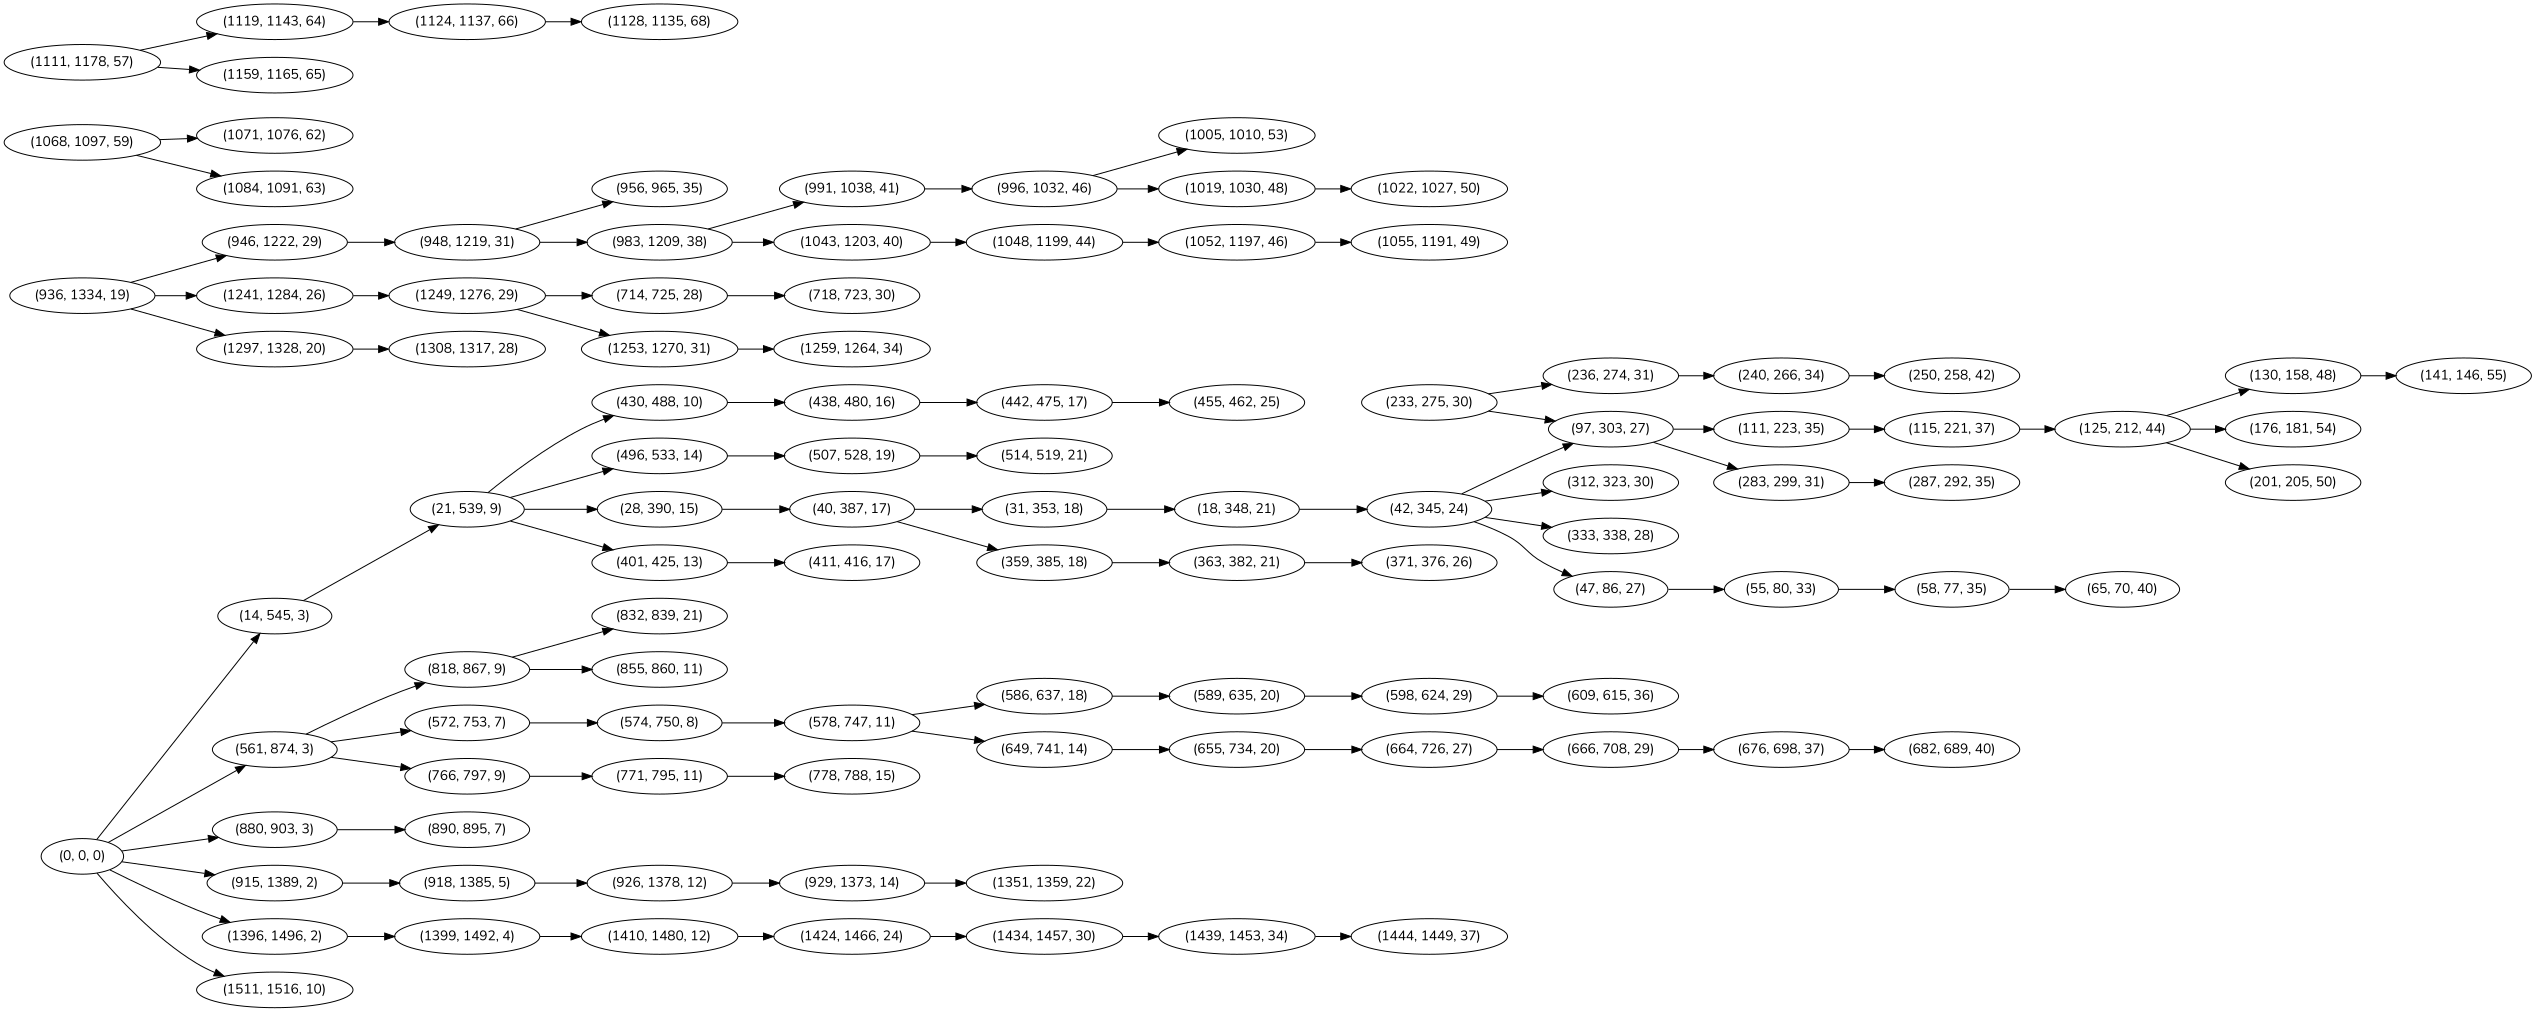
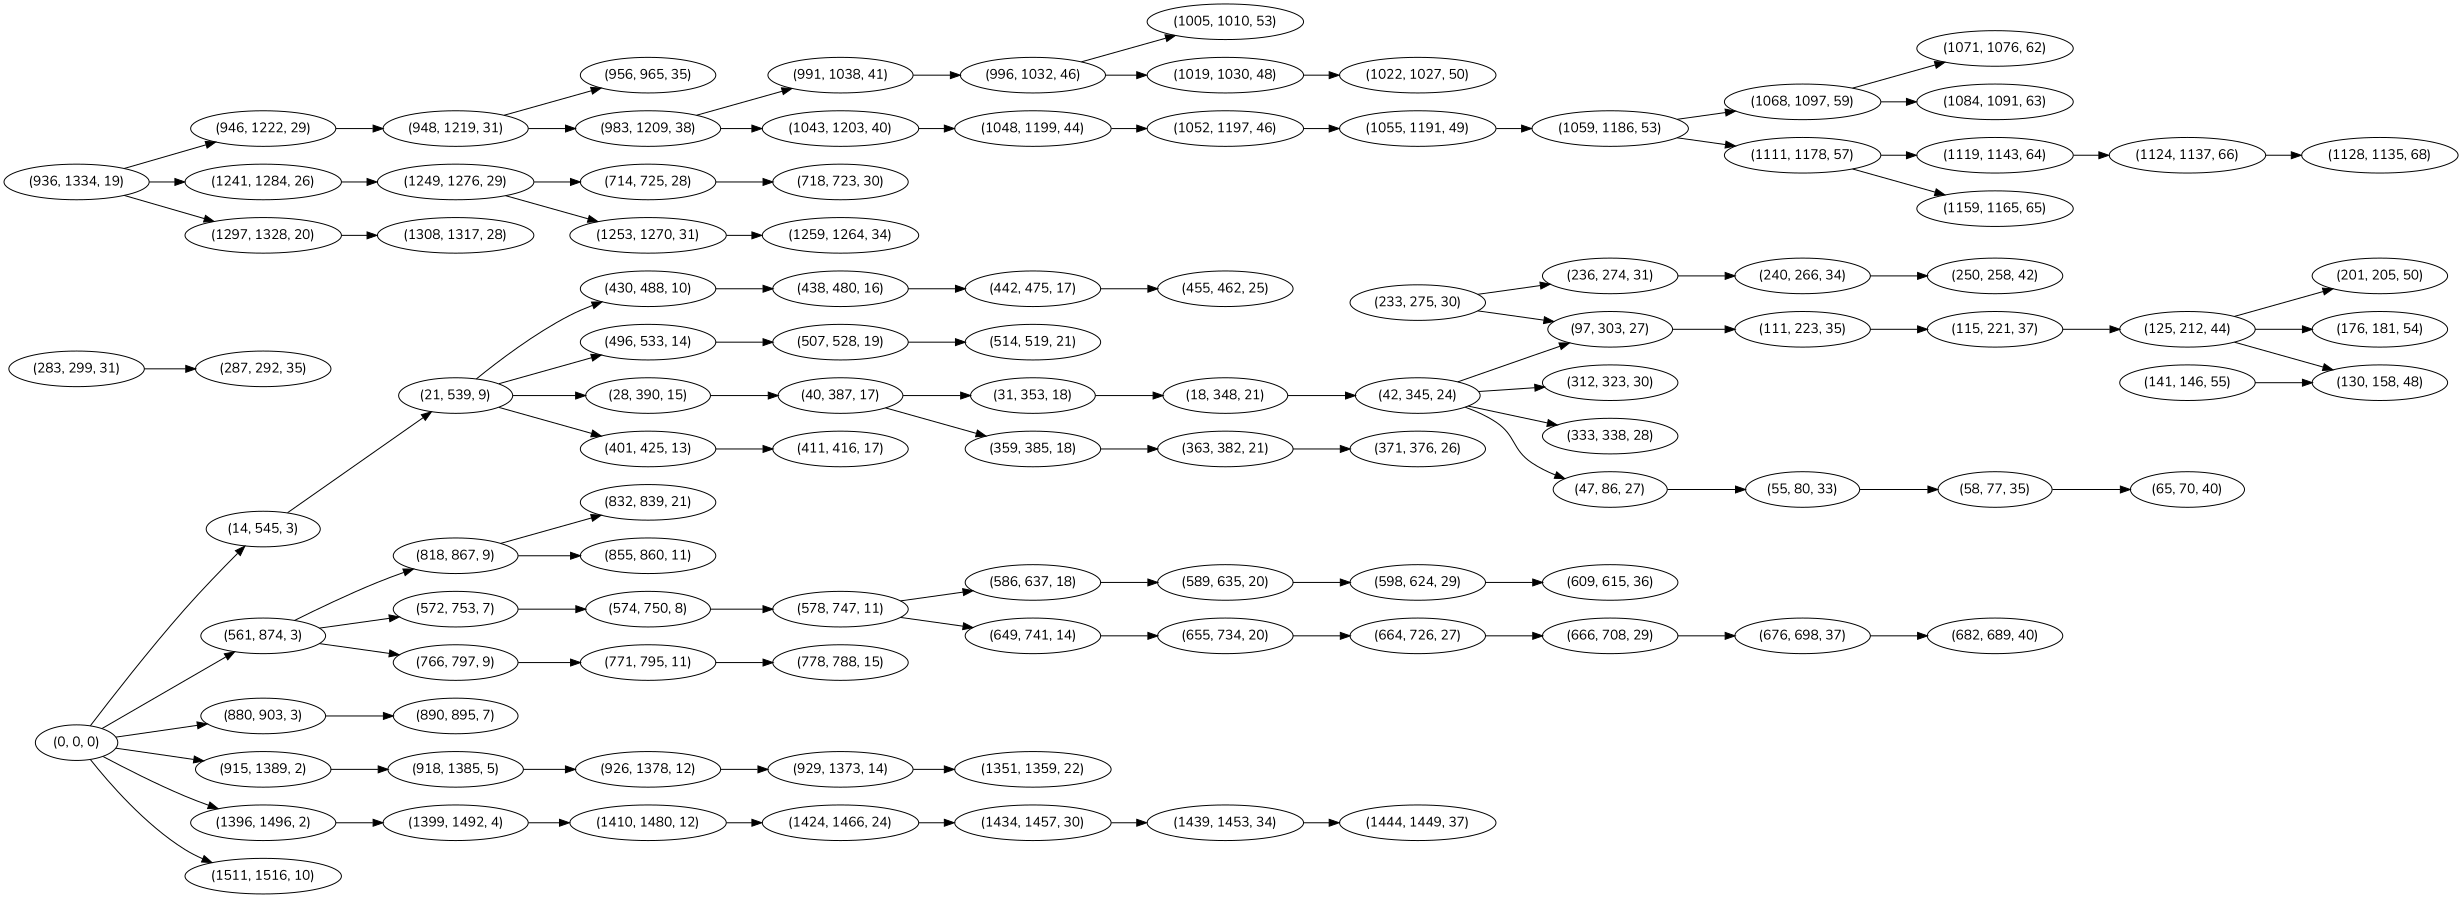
  digraph {
    fontname=Nunito
    rankdir=LR
    node [fontname=Nunito]
    edge [fontname=Nunito]
    "(0, 0, 0)"
    "(14, 545, 3)"
    "(561, 874, 3)"
    "(880, 903, 3)"
    "(915, 1389, 2)"
    "(1396, 1496, 2)"
    "(1511, 1516, 10)"
    "(21, 539, 9)"
    "(572, 753, 7)"
    "(766, 797, 9)"
    "(818, 867, 9)"
    "(890, 895, 7)"
    "(918, 1385, 5)"
    "(1399, 1492, 4)"
    "(28, 390, 15)"
    "(401, 425, 13)"
    "(430, 488, 10)"
    "(496, 533, 14)"
    n19 [label="(40, 387, 17)"]
    "(411, 416, 17)"
    "(438, 480, 16)"
    "(507, 528, 19)"
    "(31, 353, 18)"
    "(359, 385, 18)"
    n25 [label="(18, 348, 21)"]
    "(363, 382, 21)"
    "(42, 345, 24)"
    "(47, 86, 27)"
    "(97, 303, 27)"
    "(312, 323, 30)"
    "(333, 338, 28)"
    "(55, 80, 33)"
    "(111, 223, 35)"
    "(283, 299, 31)"
    "(58, 77, 35)"
    "(65, 70, 40)"
    "(115, 221, 37)"
    "(233, 275, 30)"
    "(236, 274, 31)"
    "(287, 292, 35)"
    "(125, 212, 44)"
    "(130, 158, 48)"
    "(176, 181, 54)"
    "(201, 205, 50)"
    "(141, 146, 55)"
    "(240, 266, 34)"
    "(250, 258, 42)"
    "(371, 376, 26)"
    "(442, 475, 17)"
    "(455, 462, 25)"
    "(514, 519, 21)"
    "(574, 750, 8)"
    "(771, 795, 11)"
    "(832, 839, 21)"
    "(855, 860, 11)"
    "(578, 747, 11)"
    "(586, 637, 18)"
    "(649, 741, 14)"
    "(589, 635, 20)"
    "(655, 734, 20)"
    "(598, 624, 29)"
    "(609, 615, 36)"
    "(664, 726, 27)"
    "(666, 708, 29)"
    "(676, 698, 37)"
    "(714, 725, 28)"
    "(718, 723, 30)"
    "(682, 689, 40)"
    "(778, 788, 15)"
    "(926, 1378, 12)"
    "(929, 1373, 14)"
    "(1351, 1359, 22)"
    "(936, 1334, 19)"
    "(946, 1222, 29)"
    "(1241, 1284, 26)"
    "(1297, 1328, 20)"
    "(948, 1219, 31)"
    "(1249, 1276, 29)"
    "(1308, 1317, 28)"
    "(956, 965, 35)"
    "(983, 1209, 38)"
    "(991, 1038, 41)"
    "(1043, 1203, 40)"
    "(996, 1032, 46)"
    "(1048, 1199, 44)"
    "(1005, 1010, 53)"
    "(1019, 1030, 48)"
    "(1022, 1027, 50)"
    "(1052, 1197, 46)"
    "(1055, 1191, 49)"
+   "(1059, 1186, 53)"
    "(1068, 1097, 59)"
    "(1111, 1178, 57)"
    "(1071, 1076, 62)"
    "(1084, 1091, 63)"
    "(1119, 1143, 64)"
    "(1159, 1165, 65)"
    "(1124, 1137, 66)"
    "(1128, 1135, 68)"
    "(1253, 1270, 31)"
    "(1259, 1264, 34)"
    "(1410, 1480, 12)"
    "(1424, 1466, 24)"
    "(1434, 1457, 30)"
    "(1439, 1453, 34)"
    "(1444, 1449, 37)"
    "(0, 0, 0)" -> "(14, 545, 3)"
    "(0, 0, 0)" -> "(561, 874, 3)"
    "(0, 0, 0)" -> "(880, 903, 3)"
    "(0, 0, 0)" -> "(915, 1389, 2)"
    "(0, 0, 0)" -> "(1396, 1496, 2)"
    "(0, 0, 0)" -> "(1511, 1516, 10)"
    "(14, 545, 3)" -> "(21, 539, 9)"
    "(561, 874, 3)" -> "(572, 753, 7)"
    "(561, 874, 3)" -> "(766, 797, 9)"
    "(561, 874, 3)" -> "(818, 867, 9)"
    "(880, 903, 3)" -> "(890, 895, 7)"
    "(915, 1389, 2)" -> "(918, 1385, 5)"
    "(1396, 1496, 2)" -> "(1399, 1492, 4)"
    "(21, 539, 9)" -> "(28, 390, 15)"
    "(21, 539, 9)" -> "(401, 425, 13)"
    "(21, 539, 9)" -> "(430, 488, 10)"
    "(21, 539, 9)" -> "(496, 533, 14)"
    "(572, 753, 7)" -> "(574, 750, 8)"
    "(766, 797, 9)" -> "(771, 795, 11)"
    "(818, 867, 9)" -> "(832, 839, 21)"
    "(818, 867, 9)" -> "(855, 860, 11)"
    "(918, 1385, 5)" -> "(926, 1378, 12)"
    "(1399, 1492, 4)" -> "(1410, 1480, 12)"
    "(28, 390, 15)" -> n19
    "(401, 425, 13)" -> "(411, 416, 17)"
    "(430, 488, 10)" -> "(438, 480, 16)"
    "(496, 533, 14)" -> "(507, 528, 19)"
    n19 -> "(31, 353, 18)"
    n19 -> "(359, 385, 18)"
    "(438, 480, 16)" -> "(442, 475, 17)"
    "(507, 528, 19)" -> "(514, 519, 21)"
    "(31, 353, 18)" -> n25
    "(359, 385, 18)" -> "(363, 382, 21)"
    n25 -> "(42, 345, 24)"
    "(363, 382, 21)" -> "(371, 376, 26)"
    "(42, 345, 24)" -> "(47, 86, 27)"
    "(42, 345, 24)" -> "(97, 303, 27)"
    "(42, 345, 24)" -> "(312, 323, 30)"
    "(42, 345, 24)" -> "(333, 338, 28)"
    "(47, 86, 27)" -> "(55, 80, 33)"
    "(97, 303, 27)" -> "(111, 223, 35)"
-   "(97, 303, 27)" -> "(283, 299, 31)"
    "(55, 80, 33)" -> "(58, 77, 35)"
    "(111, 223, 35)" -> "(115, 221, 37)"
    "(283, 299, 31)" -> "(287, 292, 35)"
    "(58, 77, 35)" -> "(65, 70, 40)"
    "(115, 221, 37)" -> "(125, 212, 44)"
    "(233, 275, 30)" -> "(97, 303, 27)"
    "(233, 275, 30)" -> "(236, 274, 31)"
    "(236, 274, 31)" -> "(240, 266, 34)"
    "(125, 212, 44)" -> "(130, 158, 48)"
    "(125, 212, 44)" -> "(176, 181, 54)"
    "(125, 212, 44)" -> "(201, 205, 50)"
-   "(130, 158, 48)" -> "(141, 146, 55)"
+   "(141, 146, 55)" -> "(130, 158, 48)"
    "(240, 266, 34)" -> "(250, 258, 42)"
    "(442, 475, 17)" -> "(455, 462, 25)"
    "(574, 750, 8)" -> "(578, 747, 11)"
    "(771, 795, 11)" -> "(778, 788, 15)"
    "(578, 747, 11)" -> "(586, 637, 18)"
    "(578, 747, 11)" -> "(649, 741, 14)"
    "(586, 637, 18)" -> "(589, 635, 20)"
    "(649, 741, 14)" -> "(655, 734, 20)"
    "(589, 635, 20)" -> "(598, 624, 29)"
    "(655, 734, 20)" -> "(664, 726, 27)"
    "(598, 624, 29)" -> "(609, 615, 36)"
    "(664, 726, 27)" -> "(666, 708, 29)"
    "(666, 708, 29)" -> "(676, 698, 37)"
    "(676, 698, 37)" -> "(682, 689, 40)"
    "(714, 725, 28)" -> "(718, 723, 30)"
    "(926, 1378, 12)" -> "(929, 1373, 14)"
    "(929, 1373, 14)" -> "(1351, 1359, 22)"
    "(936, 1334, 19)" -> "(946, 1222, 29)"
    "(936, 1334, 19)" -> "(1241, 1284, 26)"
    "(936, 1334, 19)" -> "(1297, 1328, 20)"
    "(946, 1222, 29)" -> "(948, 1219, 31)"
    "(1241, 1284, 26)" -> "(1249, 1276, 29)"
    "(1297, 1328, 20)" -> "(1308, 1317, 28)"
    "(948, 1219, 31)" -> "(956, 965, 35)"
    "(948, 1219, 31)" -> "(983, 1209, 38)"
    "(1249, 1276, 29)" -> "(714, 725, 28)"
    "(1249, 1276, 29)" -> "(1253, 1270, 31)"
    "(983, 1209, 38)" -> "(991, 1038, 41)"
    "(983, 1209, 38)" -> "(1043, 1203, 40)"
    "(991, 1038, 41)" -> "(996, 1032, 46)"
    "(1043, 1203, 40)" -> "(1048, 1199, 44)"
    "(996, 1032, 46)" -> "(1005, 1010, 53)"
    "(996, 1032, 46)" -> "(1019, 1030, 48)"
    "(1048, 1199, 44)" -> "(1052, 1197, 46)"
    "(1019, 1030, 48)" -> "(1022, 1027, 50)"
    "(1052, 1197, 46)" -> "(1055, 1191, 49)"
+   "(1055, 1191, 49)" -> "(1059, 1186, 53)"
+   "(1059, 1186, 53)" -> "(1068, 1097, 59)"
+   "(1059, 1186, 53)" -> "(1111, 1178, 57)"
    "(1068, 1097, 59)" -> "(1071, 1076, 62)"
    "(1068, 1097, 59)" -> "(1084, 1091, 63)"
    "(1111, 1178, 57)" -> "(1119, 1143, 64)"
    "(1111, 1178, 57)" -> "(1159, 1165, 65)"
    "(1119, 1143, 64)" -> "(1124, 1137, 66)"
    "(1124, 1137, 66)" -> "(1128, 1135, 68)"
    "(1253, 1270, 31)" -> "(1259, 1264, 34)"
    "(1410, 1480, 12)" -> "(1424, 1466, 24)"
    "(1424, 1466, 24)" -> "(1434, 1457, 30)"
    "(1434, 1457, 30)" -> "(1439, 1453, 34)"
    "(1439, 1453, 34)" -> "(1444, 1449, 37)"
  }
